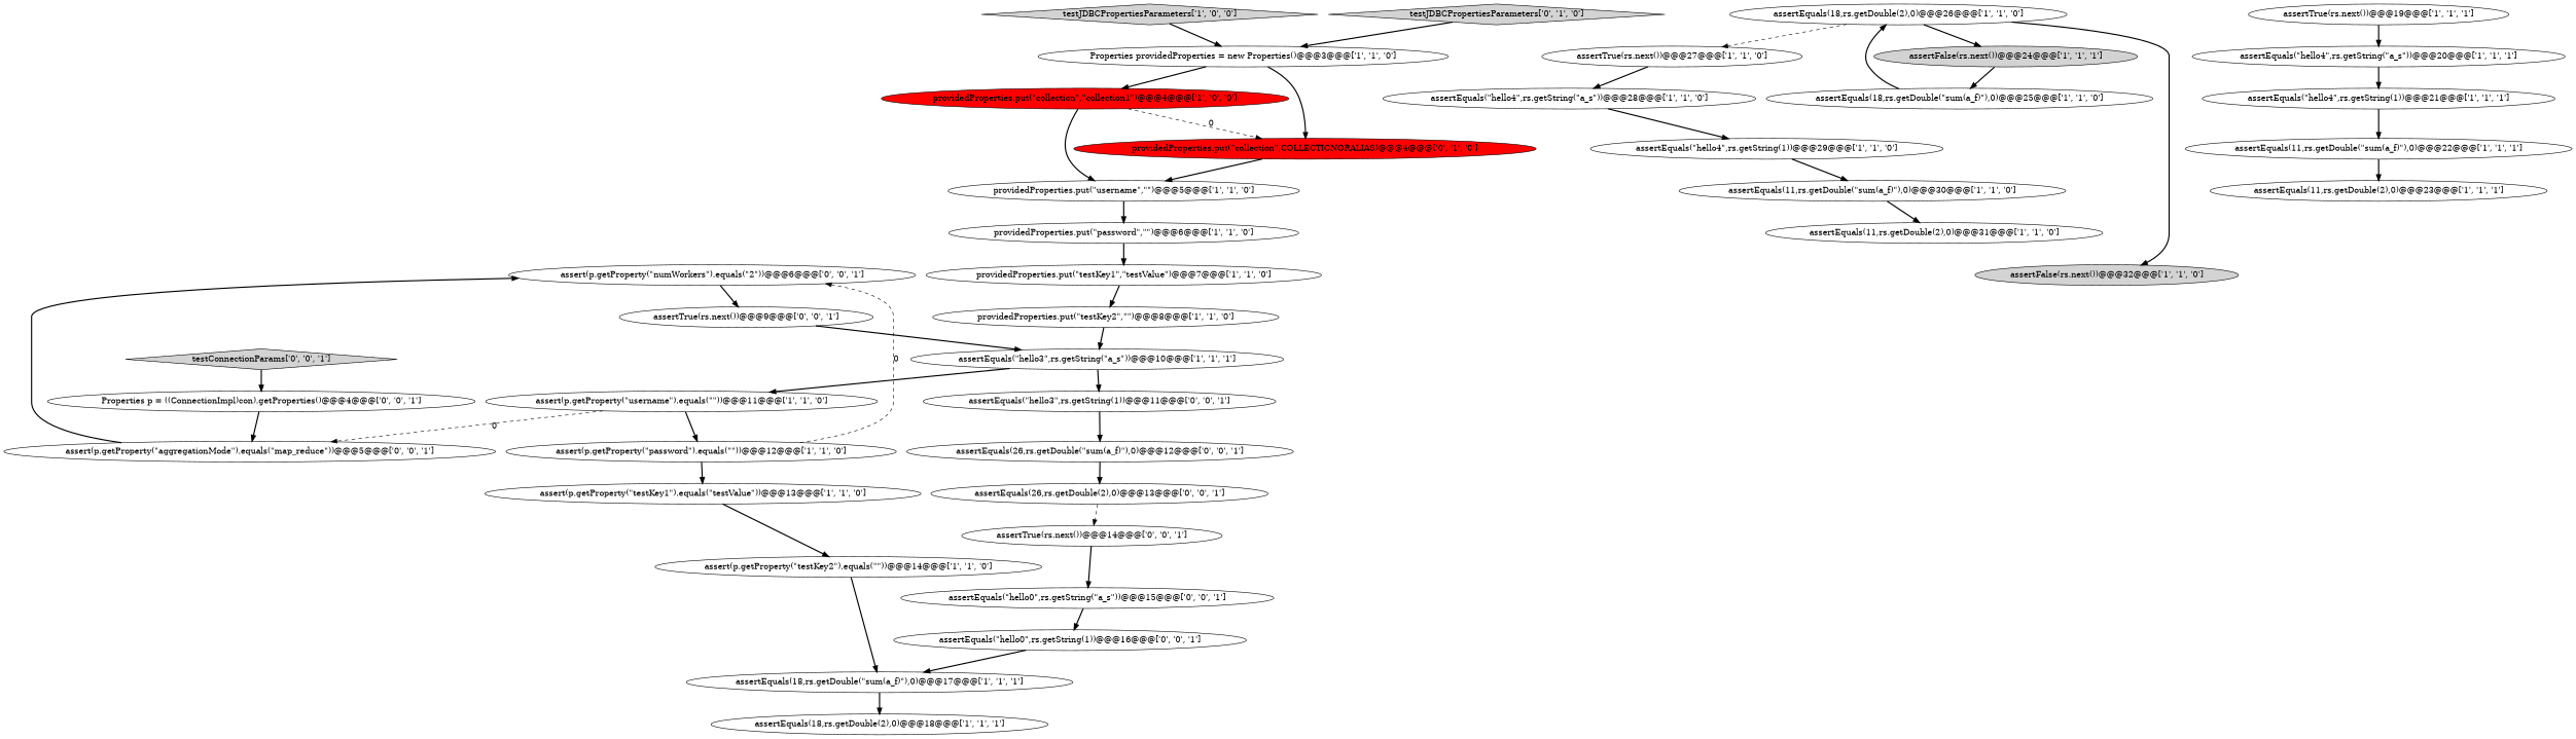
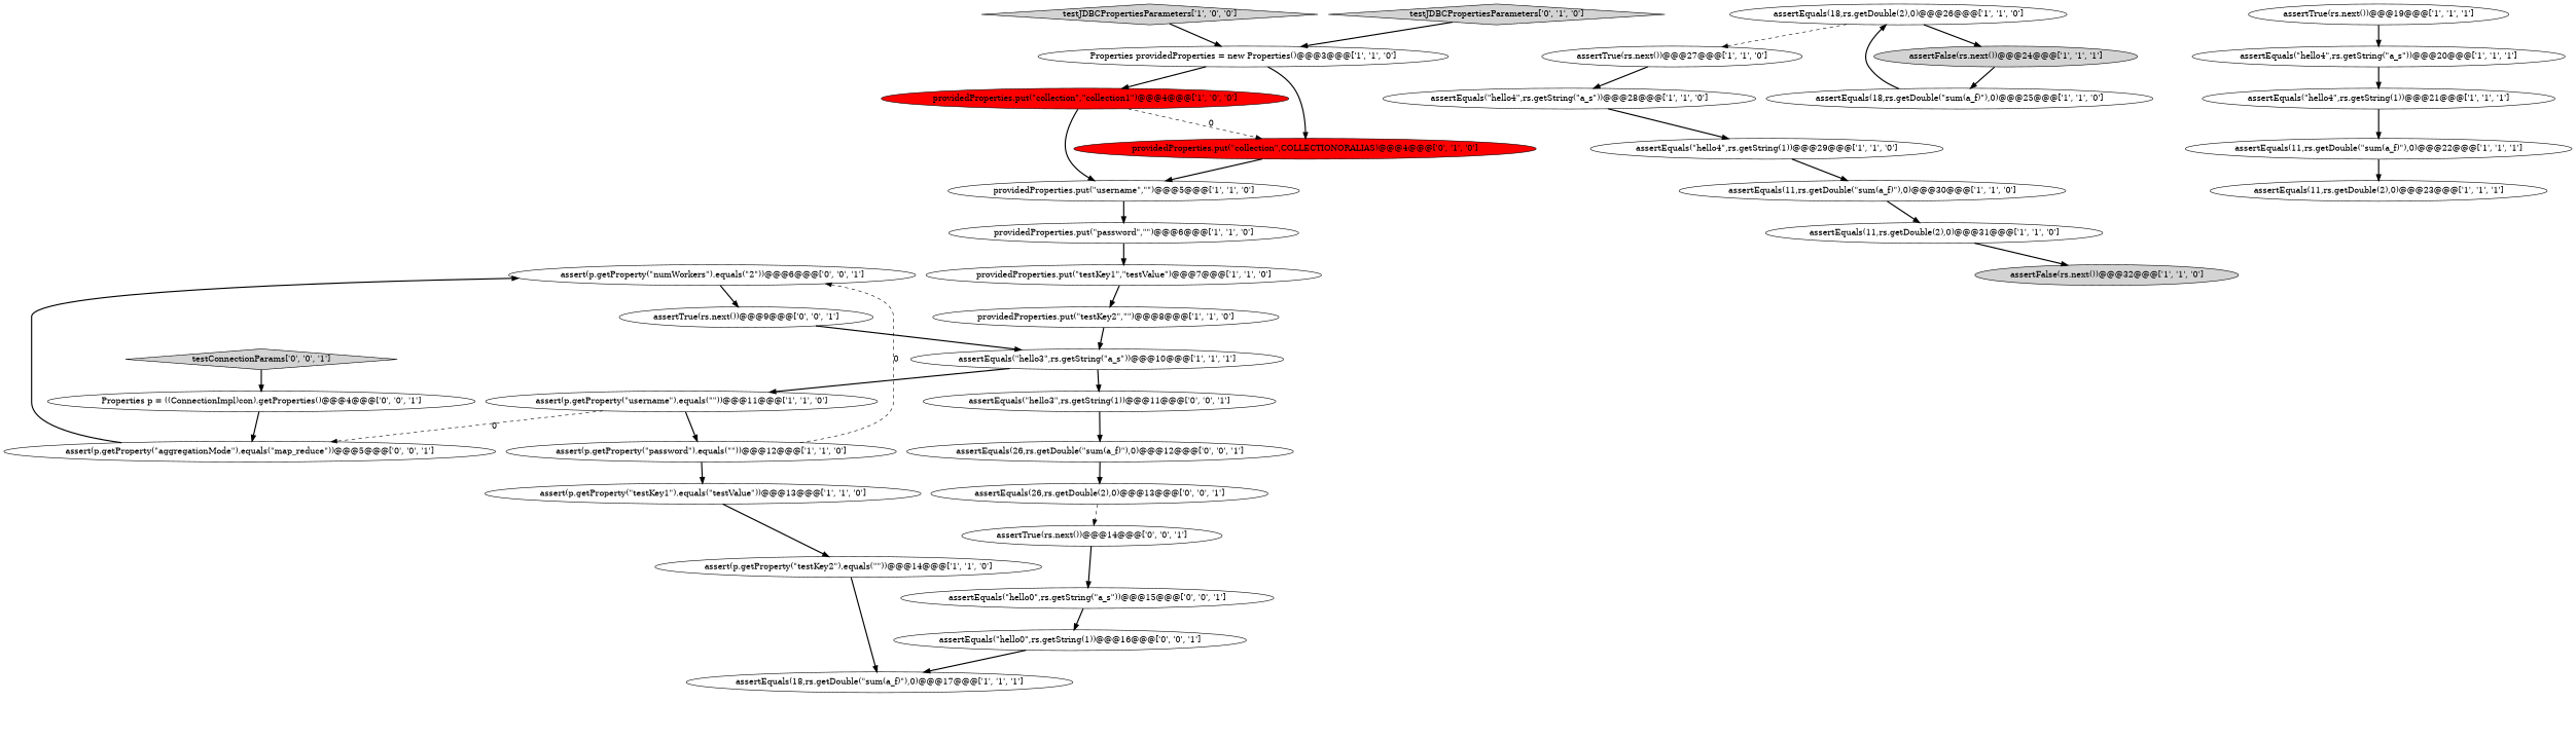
  digraph {
    node [fillcolor=white shape=ellipse style=filled]
    edge [style=bold]
    n1 [label="assert(p.getProperty(\"numWorkers\").equals(\"2\"))@@@6@@@['0', '0', '1']"]
    n2 [label="assertTrue(rs.next())@@@9@@@['0', '0', '1']"]
    n3 [label="assertEquals(\"hello3\",rs.getString(\"a_s\"))@@@10@@@['1', '1', '1']"]
    n4 [label="assertEquals(\"hello4\",rs.getString(1))@@@29@@@['1', '1', '0']"]
    n5 [label="assertEquals(11,rs.getDouble(\"sum(a_f)\"),0)@@@30@@@['1', '1', '0']"]
    n6 [label="assertEquals(11,rs.getDouble(2),0)@@@31@@@['1', '1', '0']"]
    n7 [fillcolor=red label="providedProperties.put(\"collection\",\"collection1\")@@@4@@@['1', '0', '0']"]
    n8 [fillcolor=red label="providedProperties.put(\"collection\",COLLECTIONORALIAS)@@@4@@@['0', '1', '0']"]
    n9 [label="providedProperties.put(\"username\",\"\")@@@5@@@['1', '1', '0']"]
    n10 [label="providedProperties.put(\"password\",\"\")@@@6@@@['1', '1', '0']"]
    n11 [label="assertEquals(\"hello0\",rs.getString(\"a_s\"))@@@15@@@['0', '0', '1']"]
    n12 [label="assertEquals(\"hello0\",rs.getString(1))@@@16@@@['0', '0', '1']"]
    n13 [label="assertEquals(18,rs.getDouble(\"sum(a_f)\"),0)@@@17@@@['1', '1', '1']"]
    n14 [label="assertEquals(18,rs.getDouble(\"sum(a_f)\"),0)@@@25@@@['1', '1', '0']"]
    n15 [label="assertEquals(18,rs.getDouble(2),0)@@@26@@@['1', '1', '0']"]
    n16 [label="assertTrue(rs.next())@@@27@@@['1', '1', '0']"]
    n17 [fillcolor=lightgray label="assertFalse(rs.next())@@@24@@@['1', '1', '1']"]
    n18 [label="assert(p.getProperty(\"testKey2\").equals(\"\"))@@@14@@@['1', '1', '0']"]
-   n19 [label="assertEquals(18,rs.getDouble(2),0)@@@18@@@['1', '1', '1']"]
    n20 [label="assertTrue(rs.next())@@@19@@@['1', '1', '1']"]
    n21 [label="assertEquals(\"hello4\",rs.getString(\"a_s\"))@@@20@@@['1', '1', '1']"]
    n22 [label="assertEquals(\"hello4\",rs.getString(1))@@@21@@@['1', '1', '1']"]
    n23 [label="assertEquals(\"hello4\",rs.getString(\"a_s\"))@@@28@@@['1', '1', '0']"]
    n24 [label="assertEquals(\"hello3\",rs.getString(1))@@@11@@@['0', '0', '1']"]
    n25 [label="assertEquals(26,rs.getDouble(\"sum(a_f)\"),0)@@@12@@@['0', '0', '1']"]
    n26 [label="assertEquals(26,rs.getDouble(2),0)@@@13@@@['0', '0', '1']"]
    n27 [label="providedProperties.put(\"testKey2\",\"\")@@@8@@@['1', '1', '0']"]
    n28 [label="assert(p.getProperty(\"username\").equals(\"\"))@@@11@@@['1', '1', '0']"]
    n29 [fillcolor=lightgray label="testJDBCPropertiesParameters['1', '0', '0']" shape=diamond]
    n30 [label="Properties providedProperties = new Properties()@@@3@@@['1', '1', '0']"]
    n31 [label="assertEquals(11,rs.getDouble(\"sum(a_f)\"),0)@@@22@@@['1', '1', '1']"]
    n32 [fillcolor=lightgray label="testConnectionParams['0', '0', '1']" shape=diamond]
    n33 [label="Properties p = ((ConnectionImpl)con).getProperties()@@@4@@@['0', '0', '1']"]
    n34 [label="assert(p.getProperty(\"aggregationMode\").equals(\"map_reduce\"))@@@5@@@['0', '0', '1']"]
    n35 [fillcolor=lightgray label="assertFalse(rs.next())@@@32@@@['1', '1', '0']"]
    n36 [label="assertTrue(rs.next())@@@14@@@['0', '0', '1']"]
    n37 [fillcolor=lightgray label="testJDBCPropertiesParameters['0', '1', '0']" shape=diamond]
    n38 [label="assertEquals(11,rs.getDouble(2),0)@@@23@@@['1', '1', '1']"]
    n39 [label="assert(p.getProperty(\"testKey1\").equals(\"testValue\"))@@@13@@@['1', '1', '0']"]
    n40 [label="assert(p.getProperty(\"password\").equals(\"\"))@@@12@@@['1', '1', '0']"]
    n41 [label="providedProperties.put(\"testKey1\",\"testValue\")@@@7@@@['1', '1', '0']"]
    n1 -> n2
    n2 -> n3
    n3 -> n24
    n3 -> n28
    n4 -> n5
    n5 -> n6
-   n15 -> n35
+   n6 -> n35
    n7 -> n8 [label=0 style=dashed]
    n7 -> n9
    n8 -> n9
    n9 -> n10
    n10 -> n41
    n11 -> n12
    n12 -> n13
-   n13 -> n19
    n14 -> n15
    n15 -> n16 [style=dashed]
    n15 -> n17
    n16 -> n23
    n17 -> n14
    n18 -> n13
    n20 -> n21
    n21 -> n22
    n22 -> n31
    n23 -> n4
    n24 -> n25
    n25 -> n26
    n26 -> n36 [style=dashed]
    n27 -> n3
    n28 -> n34 [label=0 style=dashed]
    n28 -> n40
    n29 -> n30
    n30 -> n7
    n30 -> n8
    n31 -> n38
    n32 -> n33
    n33 -> n34
    n34 -> n1
    n36 -> n11
    n37 -> n30
    n39 -> n18
    n40 -> n1 [label=0 style=dashed]
    n40 -> n39
    n41 -> n27
  }
